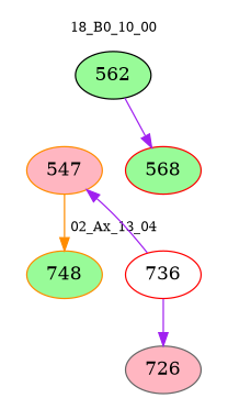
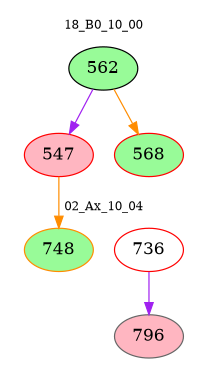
  digraph {
    node [color=red fillcolor=palegreen style=filled]
    edge [color=purple]
    n1 [fillcolor=white label=736]
-   n2 [color=gray40 fillcolor=lightpink label=726]
+   n2 [color=gray40 fillcolor=lightpink label=796]
    n3 [color=darkorange label=748]
    n4 [color=black label=562]
-   n5 [color=darkorange fillcolor=lightpink label=547]
+   n5 [fillcolor=lightpink label=547]
    n6 [label=568]
    subgraph cluster_1 {
      color=white
      fontsize=10
-     label="02_Ax_13_04"
+     label="02_Ax_10_04"
      n1
      n2
      n3
    }
    subgraph cluster_2 {
      color=white
      fontsize=10
      label="18_B0_10_00"
      n4
      n5
      n6
    }
    n1 -> n2
-   n1 -> n5
-   n4 -> n6
+   n4 -> n5
+   n4 -> n6 [color=darkorange]
    n5 -> n3 [color=darkorange]
  }
